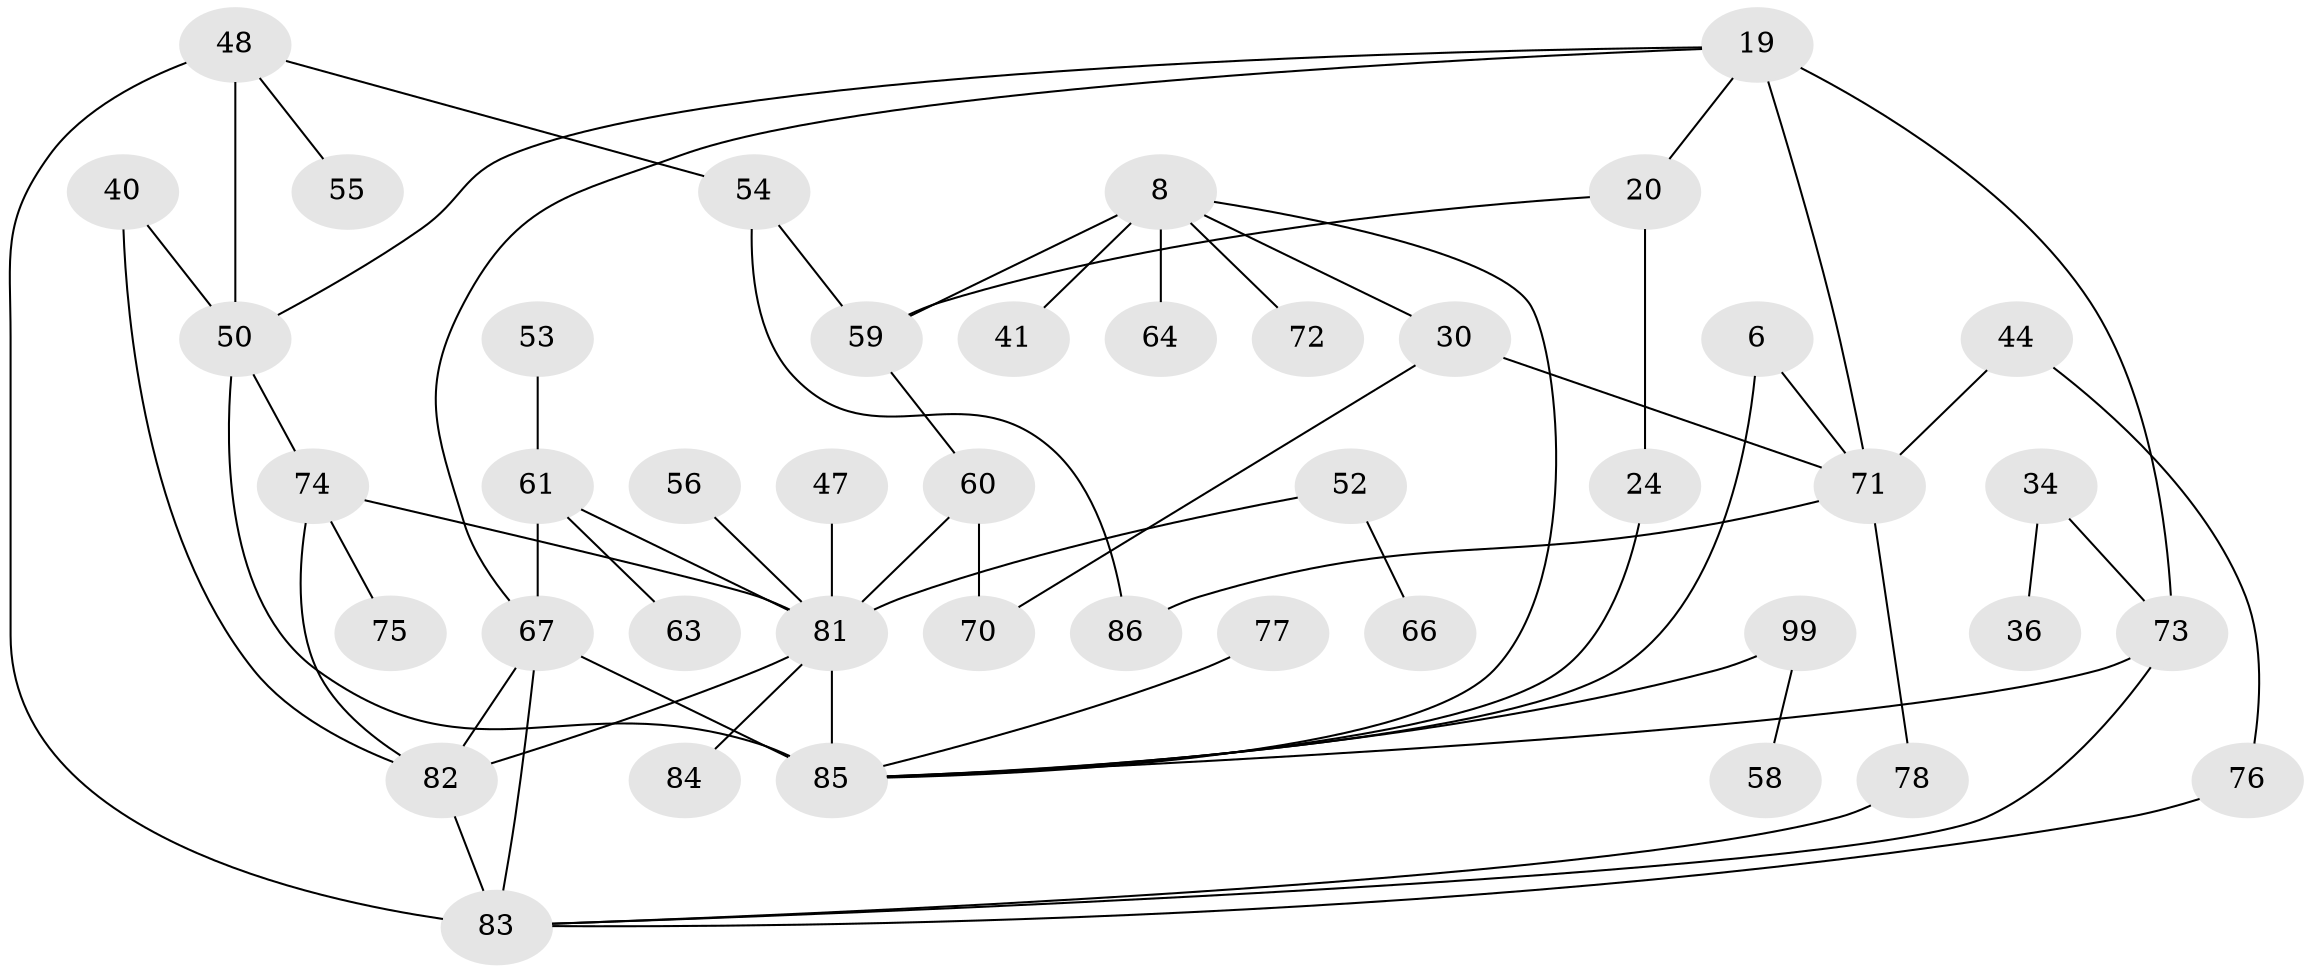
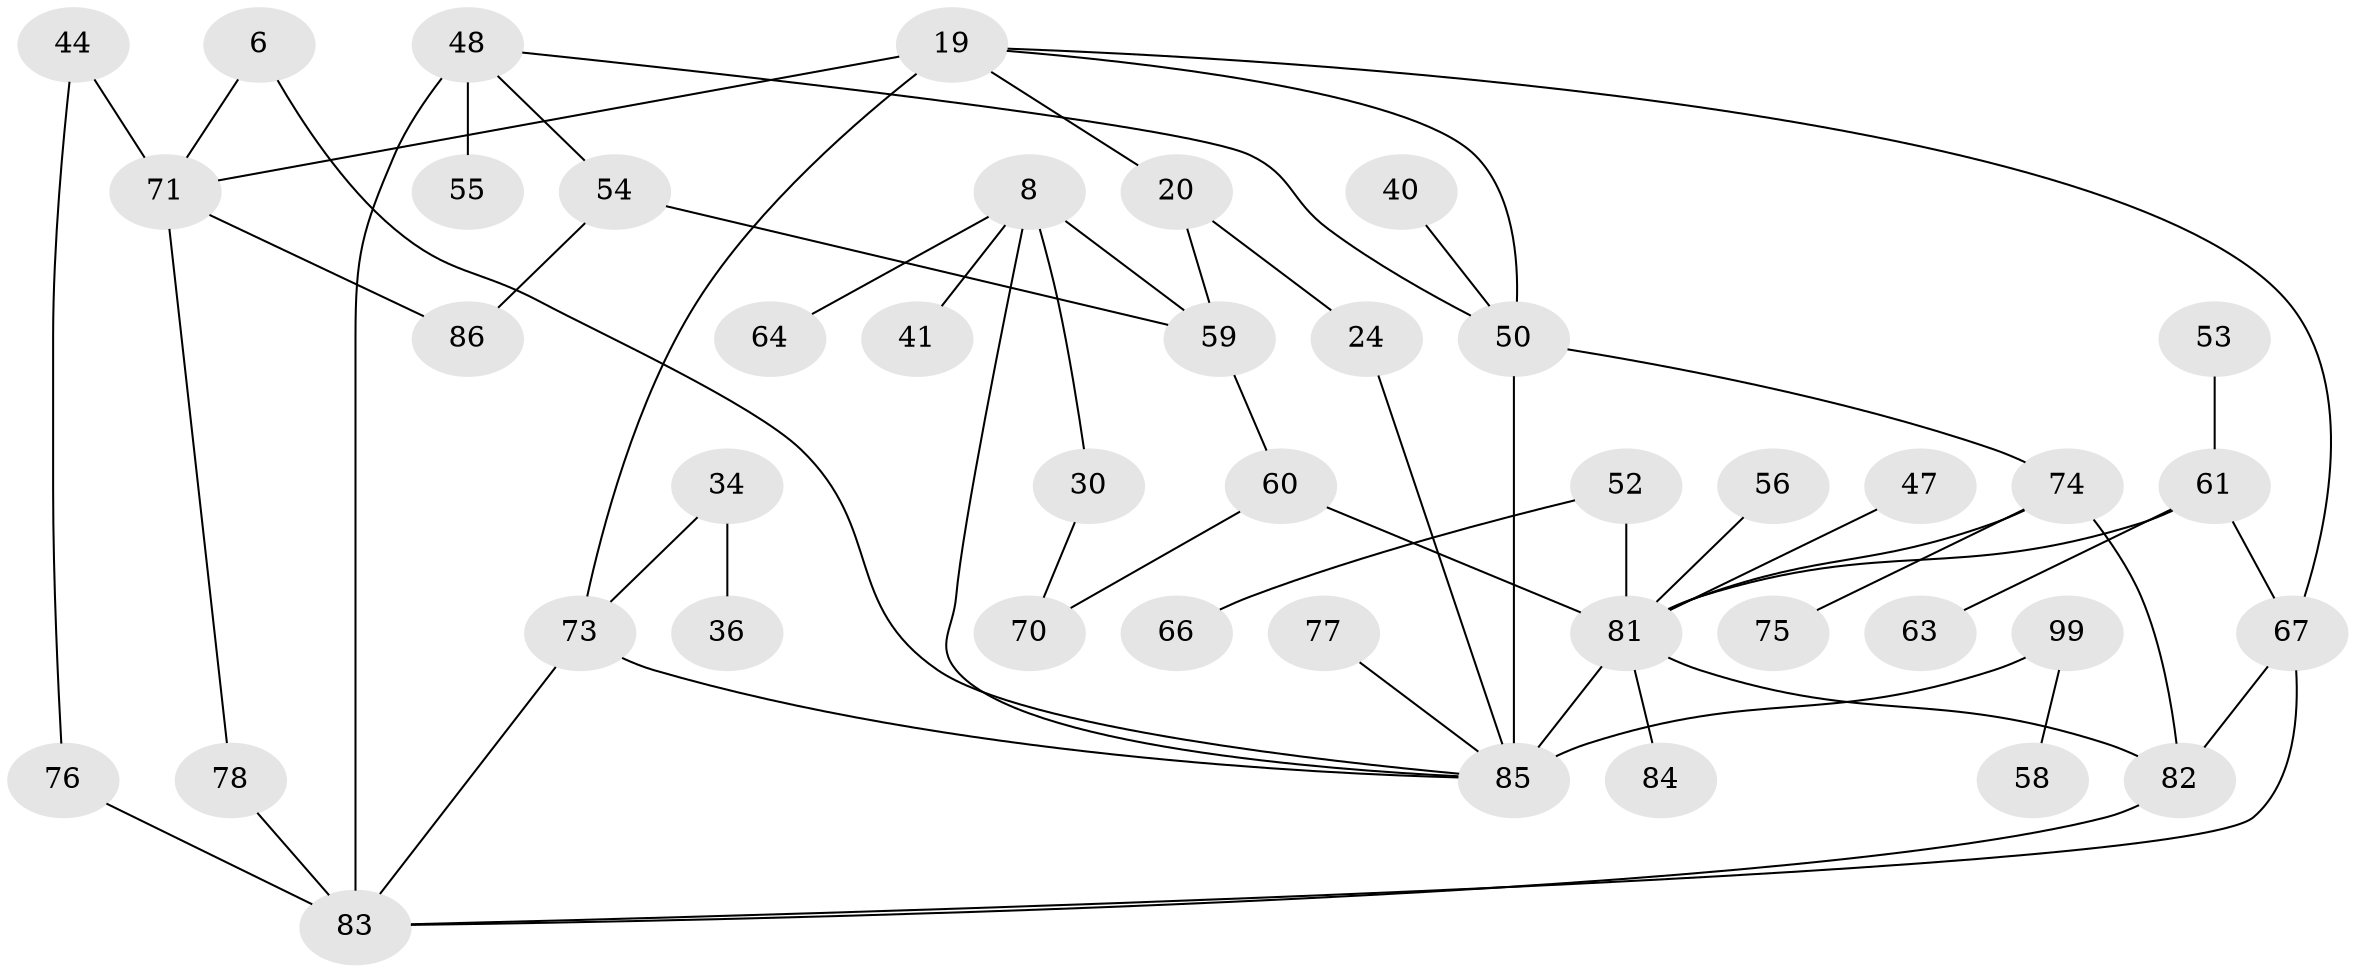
  graph {
    node [color=gray90 style=filled]
    71 [super="+25+55"]
    86
    78
    6
    85 [super="+17+22+69"]
    8
    30
    41
    59 [super="+9"]
    64
-   72
    70
    60 [super="+42"]
    19
    20
    50 [super="+12+29"]
    67 [super="+37"]
    73 [super="+10+16+11"]
    24
    74 [super="+45"]
    82 [super="+51"]
    83 [super="+5+23+79"]
    34
    36
    n25 [label=99]
    58
    40
    44
    76
    81 [super="+80+52"]
    84
    47
    48 [super="+38"]
    54 [super="+27"]
    n35 [label=55]
    75
    61 [super="+21"]
    63
    53
    56 [super="+46"]
    n41 [label=52]
    66
    77
    71 -- 86
    71 -- 78
    78 -- 83
    6 -- 71
    6 -- 85
    8 -- 85
    8 -- 30
    8 -- 41
    8 -- 59 [weight=2]
    8 -- 64
-   8 -- 72
-   30 -- 71
    30 -- 70
    59 -- 60
    60 -- 70
    60 -- 81 [weight=2]
    19 -- 71 [weight=3]
    19 -- 20
    19 -- 50 [weight=2]
    19 -- 67
    19 -- 73
    20 -- 59
    20 -- 24
    50 -- 85 [weight=4]
    50 -- 74
-   67 -- 85 [weight=2]
    67 -- 82 [weight=2]
    67 -- 83
    73 -- 85 [weight=2]
    73 -- 83
    24 -- 85
    74 -- 82
    74 -- 81
    74 -- 75
    82 -- 83
    34 -- 73
    34 -- 36
    n25 -- 85
    n25 -- 58
    40 -- 50
-   40 -- 82
    44 -- 71
    44 -- 76
    76 -- 83
    81 -- 85 [weight=3]
    81 -- 82
    81 -- 84
    47 -- 81
    48 -- 50 [weight=2]
    48 -- 83 [weight=3]
    48 -- 54
    48 -- n35
    54 -- 86
    54 -- 59
    61 -- 67
    61 -- 81
    61 -- 63
    53 -- 61
    56 -- 81 [weight=2]
    n41 -- 81
    n41 -- 66
    77 -- 85
  }
